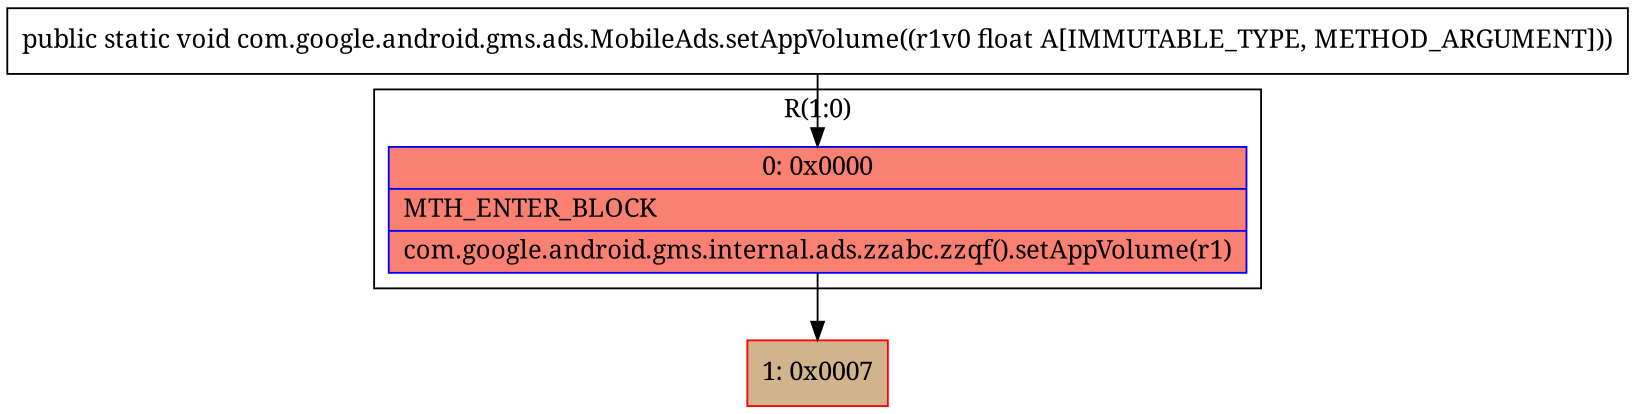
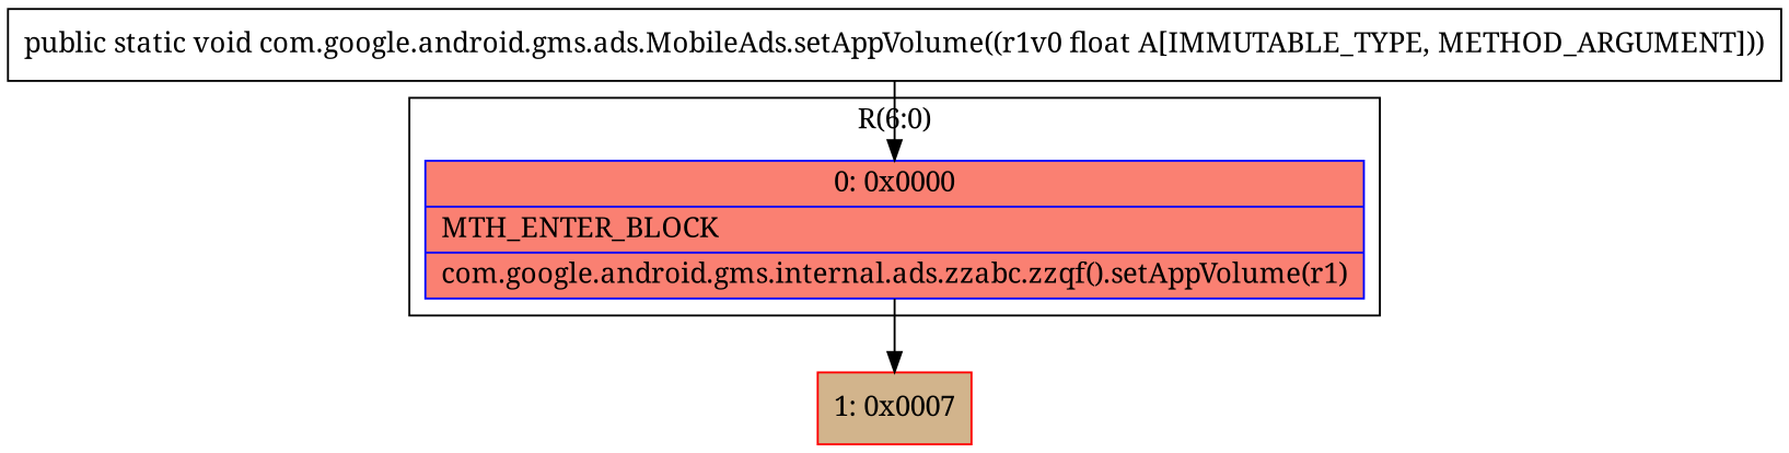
  digraph {
    fontname="Noto Serif"
    node [shape=record style=filled fontname="Noto Serif"]
    edge [fontname="Noto Serif"]
    n1 [color=blue label="{0\:\ 0x0000|MTH_ENTER_BLOCK\l|com.google.android.gms.internal.ads.zzabc.zzqf().setAppVolume(r1)\l}" fillcolor=salmon]
    n2 [color=red label="{1\:\ 0x0007}" fillcolor=tan]
    n3 [label="{public static void com.google.android.gms.ads.MobileAds.setAppVolume((r1v0 float A[IMMUTABLE_TYPE, METHOD_ARGUMENT])) }" fillcolor=white]
    subgraph cluster_1 {
-     label="R(1:0)"
+     label="R(6:0)"
      n1
    }
    n1 -> n2
    n3 -> n1
  }
